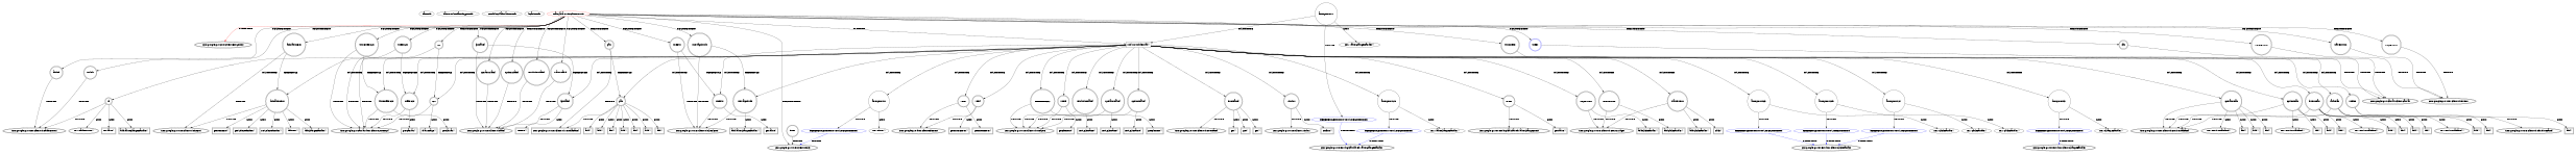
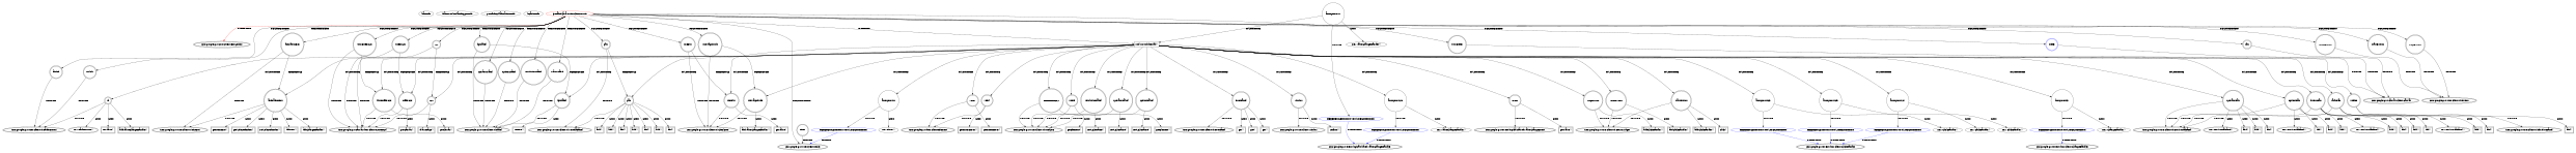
  digraph {
    node [isFrameworkType=true vertexType=INSIDE_CALL peripheries=2 shape=circle]
    baseInfo [category=extension_graph graphId=388 isAnonymous=false possibleRelation=true isFrameworkType="" vertexType="" peripheries="" shape=""]
    frameworkRelatedTypesInfo [0="com.google.gwt.core.client.EntryPoint" isFrameworkType="" vertexType="" peripheries="" shape=""]
    possibleCollaborationsInfo [0="388~OVERRIDING_METHOD_DECLARATION-INSTANTIATION-~com.google.gwt.core.client.EntryPoint ~com.google.gwt.event.logical.shared.ValueChangeHandler ~false~true" 1="388~OVERRIDING_METHOD_DECLARATION-INSTANTIATION-~com.google.gwt.core.client.EntryPoint ~com.google.gwt.event.dom.client.ClickHandler ~false~true" 2="388~OVERRIDING_METHOD_DECLARATION-INSTANTIATION-~com.google.gwt.core.client.EntryPoint ~com.google.gwt.event.dom.client.ChangeHandler ~false~true" 3="388~OVERRIDING_METHOD_DECLARATION-INSTANTIATION-~com.google.gwt.core.client.EntryPoint ~com.google.gwt.user.client.Timer ~false~true" isFrameworkType="" vertexType="" peripheries="" shape=""]
    locationInfo [contextSignature=Erwin filePath="/Tok-Erwin/Erwin-master/src/main/java/erwin/client/Erwin.java" graphId=388 projectName="Tok-Erwin" isFrameworkType="" vertexType="" peripheries="" shape=""]
-   n5 [color=red isFrameworkType=false label="main.java.erwin.client.Erwin" vertexType=ROOT_CLIENT_CLASS_DECLARATION peripheries="" shape=""]
+   n5 [color=red isFrameworkType=false label="fpsLabel.java.erwin.client.Erwin" vertexType=ROOT_CLIENT_CLASS_DECLARATION peripheries="" shape=""]
    n6 [label="com.google.gwt.core.client.EntryPoint" vertexType=FRAMEWORK_INTERFACE_TYPE shape=""]
    n7 [label=addRb vertexType=FIELD_DECLARATION]
    n8 [label=animationBox vertexType=FIELD_DECLARATION]
    n9 [label=blurBuffer vertexType=FIELD_DECLARATION]
    n10 [label=blurBufferCtx vertexType=FIELD_DECLARATION]
    n11 [color=blue label=buffer vertexType=FIELD_DECLARATION]
    n12 [label=bufferCtx vertexType=FIELD_DECLARATION]
    n13 [label=can vertexType=FIELD_DECLARATION]
    n14 [label=ctx vertexType=FIELD_DECLARATION]
    n15 [label=fpsLabel vertexType=FIELD_DECLARATION]
    n16 [label=mulRb vertexType=FIELD_DECLARATION]
    n17 [label=operatorLabel vertexType=FIELD_DECLARATION]
    n18 [label=optionsLabel vertexType=FIELD_DECLARATION]
    n19 [label=pan vertexType=FIELD_DECLARATION]
    n20 [label=resetButton vertexType=FIELD_DECLARATION]
    n21 [label=resolutionLabel vertexType=FIELD_DECLARATION]
    n22 [label=startButton vertexType=FIELD_DECLARATION]
    n23 [label=statusLabel vertexType=FIELD_DECLARATION]
    n24 [label=stopButton vertexType=FIELD_DECLARATION]
    n25 [label=useBlur vertexType=FIELD_DECLARATION]
    n26 [label=useMagnitude vertexType=FIELD_DECLARATION]
    n27 [isFrameworkType=false label="void onModuleLoad()" shape=box vertexType=OVERRIDING_METHOD_DECLARATION peripheries=""]
    n28 [label="com.google.gwt.user.client.Timer" vertexType=FRAMEWORK_CLASS_TYPE shape=""]
    n29 [label="com.google.gwt.user.client.ui.RadioButton" vertexType=FRAMEWORK_CLASS_TYPE shape=""]
    n30 [label="com.google.gwt.user.client.ui.ListBox" vertexType=FRAMEWORK_CLASS_TYPE shape=""]
    n31 [label=animationBox vertexType=VARIABLE_EXPRESION]
    n32 [label="com.google.gwt.canvas.client.Canvas" vertexType=FRAMEWORK_CLASS_TYPE shape=""]
    n33 [label="com.google.gwt.canvas.dom.client.Context2d" vertexType=FRAMEWORK_CLASS_TYPE shape=""]
    n34 [label=blurBufferCtx vertexType=VARIABLE_EXPRESION]
    n35 [label=bufferCtx vertexType=VARIABLE_EXPRESION]
    n36 [label=ctx vertexType=VARIABLE_EXPRESION]
    n37 [label="com.google.gwt.user.client.ui.Label" vertexType=FRAMEWORK_CLASS_TYPE shape=""]
    n38 [label=fpsLabel vertexType=VARIABLE_EXPRESION]
-   n39 [label="com.google.gwt.user.client.ui.VerticalPanel" vertexType=FRAMEWORK_CLASS_TYPE shape=box]
+   n39 [label="com.google.gwt.user.client.ui.VerticalPanel" vertexType=FRAMEWORK_CLASS_TYPE shape=""]
    n40 [label=pan vertexType=VARIABLE_EXPRESION]
    n41 [label="com.google.gwt.user.client.ui.Button" vertexType=FRAMEWORK_CLASS_TYPE shape=""]
    n42 [label=timer vertexType=FIELD_DECLARATION]
    n43 [label="com.google.gwt.user.client.ui.CheckBox" vertexType=FRAMEWORK_CLASS_TYPE shape=""]
    n44 [label=useBlur vertexType=VARIABLE_EXPRESION]
    n45 [label=useMagnitude vertexType=VARIABLE_EXPRESION]
    n46 [isFrameworkType=false label=anonymous0 vertexType=VARIABLE_EXPRESION peripheries=""]
    n47 [label=VAR1 vertexType=VARIABLE_EXPRESION]
    n48 [label=REFERENCE2 vertexType=VARIABLE_EXPRESION]
    n49 [label=RootPanel vertexType=VARIABLE_EXPRESION]
    n50 [label=VAR4 vertexType=VARIABLE_EXPRESION]
    n51 [label=VAR5 vertexType=VARIABLE_EXPRESION]
    n52 [label=rb vertexType=VARIABLE_EXPRESION]
    n53 [label=Window vertexType=VARIABLE_EXPRESION]
    n54 [isFrameworkType=false label=anonymous20 vertexType=VARIABLE_EXPRESION peripheries=""]
    n55 [label=event vertexType=VARIABLE_EXPRESION]
    n56 [label=startButton vertexType=VARIABLE_EXPRESION]
    n57 [isFrameworkType=false label=anonymous23 vertexType=VARIABLE_EXPRESION peripheries=""]
    n58 [label=stopButton vertexType=VARIABLE_EXPRESION]
    n59 [isFrameworkType=false label=anonymous25 vertexType=VARIABLE_EXPRESION peripheries=""]
    n60 [label=resetButton vertexType=VARIABLE_EXPRESION]
    n61 [isFrameworkType=false label=anonymous27 vertexType=VARIABLE_EXPRESION peripheries=""]
    n62 [isFrameworkType=false label=anonymous31 vertexType=VARIABLE_EXPRESION peripheries=""]
    n63 [label=radioPan vertexType=VARIABLE_EXPRESION]
    n64 [label=resolutionLabel vertexType=VARIABLE_EXPRESION]
    n65 [label=operatorPan vertexType=VARIABLE_EXPRESION]
    n66 [label=operatorLabel vertexType=VARIABLE_EXPRESION]
    n67 [label=optionsPan vertexType=VARIABLE_EXPRESION]
    n68 [label=optionsLabel vertexType=VARIABLE_EXPRESION]
    n69 [label=buttonPan vertexType=VARIABLE_EXPRESION]
    n70 [label=VAR58 vertexType=VARIABLE_EXPRESION]
    n71 [label="getItemText()" shape=box]
    n72 [label="getSelectedIndex()" shape=box]
    n73 [label="setSelectedIndex()" shape=box]
    n74 [label="addItem()" shape=box]
    n75 [label="addChangeHandler()" shape=box]
    n76 [label="getCanvas()" shape=box]
    n77 [label="getCanvas()" shape=box]
    n78 [label="drawImage()" shape=box]
    n79 [label="setText()" shape=box]
    n80 [label="add()" shape=box]
    n81 [label="add()" shape=box]
    n82 [label="add()" shape=box]
    n83 [label="add()" shape=box]
    n84 [label="add()" shape=box]
    n85 [label="add()" shape=box]
    n86 [label="add()" shape=box]
    n87 [label="getValue()" shape=box]
    n88 [label="addValueChangeHandler()" shape=box]
    n89 [color=blue isFrameworkType=false label=REFERENCE_ANONYMOUS_DECLARATION vertexType=REFERENCE_ANONYMOUS_DECLARATION peripheries="" shape=""]
    n90 [isFrameworkType=false label="new Timer()" vertexType=CONSTRUCTOR_CALL peripheries="" shape=""]
    n91 [label="com.google.gwt.dom.client.Element" vertexType=FRAMEWORK_CLASS_TYPE shape=""]
    n92 [label="getInnerHTML()" shape=box]
    n93 [label="com.google.gwt.user.client.ui.UIObject" vertexType=FRAMEWORK_CLASS_TYPE shape=""]
    n94 [label="getElement()" shape=box]
    n95 [label="com.google.gwt.user.client.ui.RootPanel" vertexType=FRAMEWORK_CLASS_TYPE shape=""]
    n96 [label="get()" shape=box]
    n97 [label="get()" shape=box]
    n98 [label="get()" shape=box]
    n99 [label="getInnerHTML()" shape=box]
    n100 [label="getElement()" shape=box]
    n101 [label="new RadioButton()" vertexType=CONSTRUCTOR_CALL shape=""]
    n102 [label="setValue()" shape=box]
    n103 [label="addValueChangeHandler()" shape=box]
    n104 [isFrameworkType=false label=anonymous17 vertexType=VARIABLE_EXPRESION peripheries=""]
    n105 [color=blue isFrameworkType=false label=REFERENCE_ANONYMOUS_DECLARATION vertexType=REFERENCE_ANONYMOUS_DECLARATION peripheries="" shape=""]
    n106 [isFrameworkType=false label="new ValueChangeHandler()" vertexType=CONSTRUCTOR_CALL peripheries="" shape=""]
    n107 [label="com.google.gwt.user.client.Window" vertexType=FRAMEWORK_CLASS_TYPE shape=""]
    n108 [label="confirm()" shape=box]
    n109 [color=blue isFrameworkType=false label=REFERENCE_ANONYMOUS_DECLARATION vertexType=REFERENCE_ANONYMOUS_DECLARATION peripheries="" shape=""]
    n110 [isFrameworkType=false label="new ValueChangeHandler()" vertexType=CONSTRUCTOR_CALL peripheries="" shape=""]
    n111 [label="com.google.gwt.event.logical.shared.ValueChangeEvent" vertexType=FRAMEWORK_CLASS_TYPE shape=""]
    n112 [label="getValue()" shape=box]
    n113 [label="com.google.gwt.user.client.ui.FocusWidget" vertexType=FRAMEWORK_CLASS_TYPE shape=""]
    n114 [label="addClickHandler()" shape=box]
    n115 [label="click()" shape=box]
    n116 [color=blue isFrameworkType=false label=REFERENCE_ANONYMOUS_DECLARATION vertexType=REFERENCE_ANONYMOUS_DECLARATION peripheries="" shape=""]
    n117 [isFrameworkType=false label="new ClickHandler()" vertexType=CONSTRUCTOR_CALL peripheries="" shape=""]
    n118 [label="addClickHandler()" shape=box]
    n119 [color=blue isFrameworkType=false label=REFERENCE_ANONYMOUS_DECLARATION vertexType=REFERENCE_ANONYMOUS_DECLARATION peripheries="" shape=""]
    n120 [isFrameworkType=false label="new ClickHandler()" vertexType=CONSTRUCTOR_CALL peripheries="" shape=""]
    n121 [label="addClickHandler()" shape=box]
    n122 [color=blue isFrameworkType=false label=REFERENCE_ANONYMOUS_DECLARATION vertexType=REFERENCE_ANONYMOUS_DECLARATION peripheries="" shape=""]
    n123 [isFrameworkType=false label="new ClickHandler()" vertexType=CONSTRUCTOR_CALL peripheries="" shape=""]
    n124 [color=blue isFrameworkType=false label=REFERENCE_ANONYMOUS_DECLARATION vertexType=REFERENCE_ANONYMOUS_DECLARATION peripheries="" shape=""]
    n125 [isFrameworkType=false label="new ChangeHandler()" vertexType=CONSTRUCTOR_CALL peripheries="" shape=""]
    n126 [label="com.google.gwt.user.client.ui.HorizontalPanel" vertexType=FRAMEWORK_CLASS_TYPE shape=""]
    n127 [label="new HorizontalPanel()" vertexType=CONSTRUCTOR_CALL shape=""]
    n128 [label="add()" shape=box]
    n129 [label="add()" shape=box]
    n130 [label="setStyleName()" shape=box]
    n131 [label="new HorizontalPanel()" vertexType=CONSTRUCTOR_CALL shape=""]
    n132 [label="add()" shape=box]
    n133 [label="add()" shape=box]
    n134 [label="add()" shape=box]
    n135 [label="setStyleName()" shape=box]
    n136 [label="new HorizontalPanel()" vertexType=CONSTRUCTOR_CALL shape=""]
    n137 [label="add()" shape=box]
    n138 [label="add()" shape=box]
    n139 [label="add()" shape=box]
    n140 [label="setStyleName()" shape=box]
    n141 [label="new HorizontalPanel()" vertexType=CONSTRUCTOR_CALL shape=""]
    n142 [label="add()" shape=box]
    n143 [label="add()" shape=box]
    n144 [label="add()" shape=box]
    n145 [label="add()" shape=box]
    n146 [label="com.google.gwt.user.client.ui.AbsolutePanel" vertexType=FRAMEWORK_CLASS_TYPE shape=""]
    n147 [label="add()" shape=box]
    n148 [label="com.google.gwt.event.logical.shared.ValueChangeHandler" vertexType=FRAMEWORK_INTERFACE_TYPE shape=""]
    n149 [label="com.google.gwt.event.dom.client.ClickHandler" vertexType=FRAMEWORK_INTERFACE_TYPE shape=""]
    n150 [label="com.google.gwt.event.dom.client.ChangeHandler" vertexType=FRAMEWORK_INTERFACE_TYPE shape=""]
    n5 -> n6 [color=red label=IMPLEMENT]
    n5 -> n7 [label=DECLARE_FIELD]
    n5 -> n8 [label=DECLARE_FIELD]
    n5 -> n9 [label=DECLARE_FIELD]
    n5 -> n10 [label=DECLARE_FIELD]
    n5 -> n11 [label=DECLARE_FIELD]
    n5 -> n12 [label=DECLARE_FIELD]
    n5 -> n13 [label=DECLARE_FIELD]
    n5 -> n14 [label=DECLARE_FIELD]
    n5 -> n15 [label=DECLARE_FIELD]
    n5 -> n16 [label=DECLARE_FIELD]
    n5 -> n17 [label=DECLARE_FIELD]
    n5 -> n18 [label=DECLARE_FIELD]
    n5 -> n19 [label=DECLARE_FIELD]
    n5 -> n20 [label=DECLARE_FIELD]
    n5 -> n21 [label=DECLARE_FIELD]
    n5 -> n22 [label=DECLARE_FIELD]
    n5 -> n23 [label=DECLARE_FIELD]
    n5 -> n24 [label=DECLARE_FIELD]
    n5 -> n25 [label=DECLARE_FIELD]
    n5 -> n26 [label=DECLARE_FIELD]
    n5 -> n27 [label=OVERRIDE]
    n5 -> n28 [label=DECLARE_FIELD]
    n7 -> n29 [label=OF_TYPE]
    n8 -> n30 [label=OF_TYPE]
    n8 -> n31 [label=REFERENCE]
    n9 -> n32 [label=OF_TYPE]
    n10 -> n33 [label=OF_TYPE]
    n10 -> n34 [label=REFERENCE]
    n11 -> n32 [label=OF_TYPE]
    n12 -> n33 [label=OF_TYPE]
    n12 -> n35 [label=REFERENCE]
    n13 -> n32 [label=OF_TYPE]
    n14 -> n33 [label=OF_TYPE]
    n14 -> n36 [label=REFERENCE]
    n15 -> n37 [label=OF_TYPE]
    n15 -> n38 [label=REFERENCE]
    n16 -> n29 [label=OF_TYPE]
    n17 -> n37 [label=OF_TYPE]
    n18 -> n37 [label=OF_TYPE]
    n19 -> n39 [label=OF_TYPE]
    n19 -> n40 [label=REFERENCE]
    n20 -> n41 [label=OF_TYPE]
    n21 -> n37 [label=OF_TYPE]
    n22 -> n41 [label=OF_TYPE]
    n23 -> n37 [label=OF_TYPE]
    n24 -> n41 [label=OF_TYPE]
    n25 -> n43 [label=OF_TYPE]
    n25 -> n44 [label=REFERENCE]
    n26 -> n43 [label=OF_TYPE]
    n26 -> n45 [label=REFERENCE]
    n27 -> n31 [label=INSTANTIATE]
    n27 -> n34 [label=INSTANTIATE]
    n27 -> n35 [label=INSTANTIATE]
    n27 -> n36 [label=INSTANTIATE]
    n27 -> n38 [label=INSTANTIATE]
    n27 -> n40 [label=INSTANTIATE]
    n27 -> n44 [label=INSTANTIATE]
    n27 -> n45 [label=INSTANTIATE]
    n27 -> n46 [label=INSTANTIATE]
    n27 -> n47 [label=INSTANTIATE]
    n27 -> n48 [label=INSTANTIATE]
    n27 -> n49 [label=INSTANTIATE]
    n27 -> n50 [label=INSTANTIATE]
    n27 -> n51 [label=INSTANTIATE]
    n27 -> n52 [label=INSTANTIATE]
    n27 -> n53 [label=INSTANTIATE]
    n27 -> n54 [label=INSTANTIATE]
    n27 -> n55 [label=INSTANTIATE]
    n27 -> n56 [label=INSTANTIATE]
    n27 -> n57 [label=INSTANTIATE]
    n27 -> n58 [label=INSTANTIATE]
    n27 -> n59 [label=INSTANTIATE]
    n27 -> n60 [label=INSTANTIATE]
    n27 -> n61 [label=INSTANTIATE]
    n27 -> n62 [label=INSTANTIATE]
    n27 -> n63 [label=INSTANTIATE]
    n27 -> n64 [label=INSTANTIATE]
    n27 -> n65 [label=INSTANTIATE]
    n27 -> n66 [label=INSTANTIATE]
    n27 -> n67 [label=INSTANTIATE]
    n27 -> n68 [label=INSTANTIATE]
    n27 -> n69 [label=INSTANTIATE]
    n27 -> n70 [label=INSTANTIATE]
    n31 -> n30 [label=OF_TYPE]
    n31 -> n71 [label=CALL]
    n31 -> n72 [label=CALL]
    n31 -> n73 [label=CALL]
    n31 -> n74 [label=CALL]
    n31 -> n75 [label=CALL]
    n34 -> n33 [label=OF_TYPE]
    n34 -> n76 [label=CALL]
    n35 -> n33 [label=OF_TYPE]
    n35 -> n77 [label=CALL]
    n36 -> n33 [label=OF_TYPE]
    n36 -> n78 [label=CALL]
    n38 -> n37 [label=OF_TYPE]
    n38 -> n79 [label=CALL]
    n40 -> n39 [label=OF_TYPE]
    n40 -> n80 [label=CALL]
    n40 -> n81 [label=CALL]
    n40 -> n82 [label=CALL]
    n40 -> n83 [label=CALL]
    n40 -> n84 [label=CALL]
    n40 -> n85 [label=CALL]
    n40 -> n86 [label=CALL]
    n42 -> n28 [label=OF_TYPE]
    n44 -> n43 [label=OF_TYPE]
    n44 -> n87 [label=CALL]
    n45 -> n43 [label=OF_TYPE]
    n45 -> n88 [label=CALL]
    n46 -> n89 [label=OF_TYPE]
    n46 -> n90 [label=CALL]
    n47 -> n91 [label=OF_TYPE]
    n47 -> n92 [label=CALL]
    n48 -> n93 [label=OF_TYPE]
    n48 -> n94 [label=CALL]
    n49 -> n95 [label=OF_TYPE]
    n49 -> n96 [label=CALL]
    n49 -> n97 [label=CALL]
    n49 -> n98 [label=CALL]
    n50 -> n91 [label=OF_TYPE]
    n50 -> n99 [label=CALL]
    n51 -> n93 [label=OF_TYPE]
    n51 -> n100 [label=CALL]
    n52 -> n29 [label=OF_TYPE]
    n52 -> n101 [label=CALL]
    n52 -> n102 [label=CALL]
    n52 -> n103 [label=CALL]
    n53 -> n107 [label=OF_TYPE]
    n53 -> n108 [label=CALL]
    n54 -> n109 [label=OF_TYPE]
    n54 -> n110 [label=CALL]
    n55 -> n111 [label=OF_TYPE]
    n55 -> n112 [label=CALL]
    n56 -> n113 [label=OF_TYPE]
    n56 -> n114 [label=CALL]
    n56 -> n115 [label=CALL]
    n57 -> n116 [label=OF_TYPE]
    n57 -> n117 [label=CALL]
    n58 -> n113 [label=OF_TYPE]
    n58 -> n118 [label=CALL]
    n59 -> n119 [label=OF_TYPE]
    n59 -> n120 [label=CALL]
    n60 -> n113 [label=OF_TYPE]
    n60 -> n121 [label=CALL]
    n61 -> n122 [label=OF_TYPE]
    n61 -> n123 [label=CALL]
    n62 -> n124 [label=OF_TYPE]
    n62 -> n125 [label=CALL]
    n63 -> n126 [label=OF_TYPE]
    n63 -> n127 [label=CALL]
    n63 -> n128 [label=CALL]
    n63 -> n129 [label=CALL]
    n64 -> n93 [label=OF_TYPE]
    n64 -> n130 [label=CALL]
    n65 -> n126 [label=OF_TYPE]
    n65 -> n131 [label=CALL]
    n65 -> n132 [label=CALL]
    n65 -> n133 [label=CALL]
    n65 -> n134 [label=CALL]
    n66 -> n93 [label=OF_TYPE]
    n66 -> n135 [label=CALL]
    n67 -> n126 [label=OF_TYPE]
    n67 -> n136 [label=CALL]
    n67 -> n137 [label=CALL]
    n67 -> n138 [label=CALL]
    n67 -> n139 [label=CALL]
    n68 -> n93 [label=OF_TYPE]
    n68 -> n140 [label=CALL]
    n69 -> n126 [label=OF_TYPE]
    n69 -> n141 [label=CALL]
    n69 -> n142 [label=CALL]
    n69 -> n143 [label=CALL]
    n69 -> n144 [label=CALL]
    n69 -> n145 [label=CALL]
    n70 -> n146 [label=OF_TYPE]
    n70 -> n147 [label=CALL]
    n89 -> n28 [color=blue label=EXTEND]
    n104 -> n27 [label=INSTANTIATE]
    n104 -> n105 [label=OF_TYPE]
    n104 -> n106 [label=CALL]
    n105 -> n148 [color=blue label=IMPLEMENT]
    n109 -> n148 [color=blue label=IMPLEMENT]
    n116 -> n149 [color=blue label=IMPLEMENT]
    n119 -> n149 [color=blue label=IMPLEMENT]
    n122 -> n149 [color=blue label=IMPLEMENT]
    n124 -> n150 [color=blue label=IMPLEMENT]
  }
